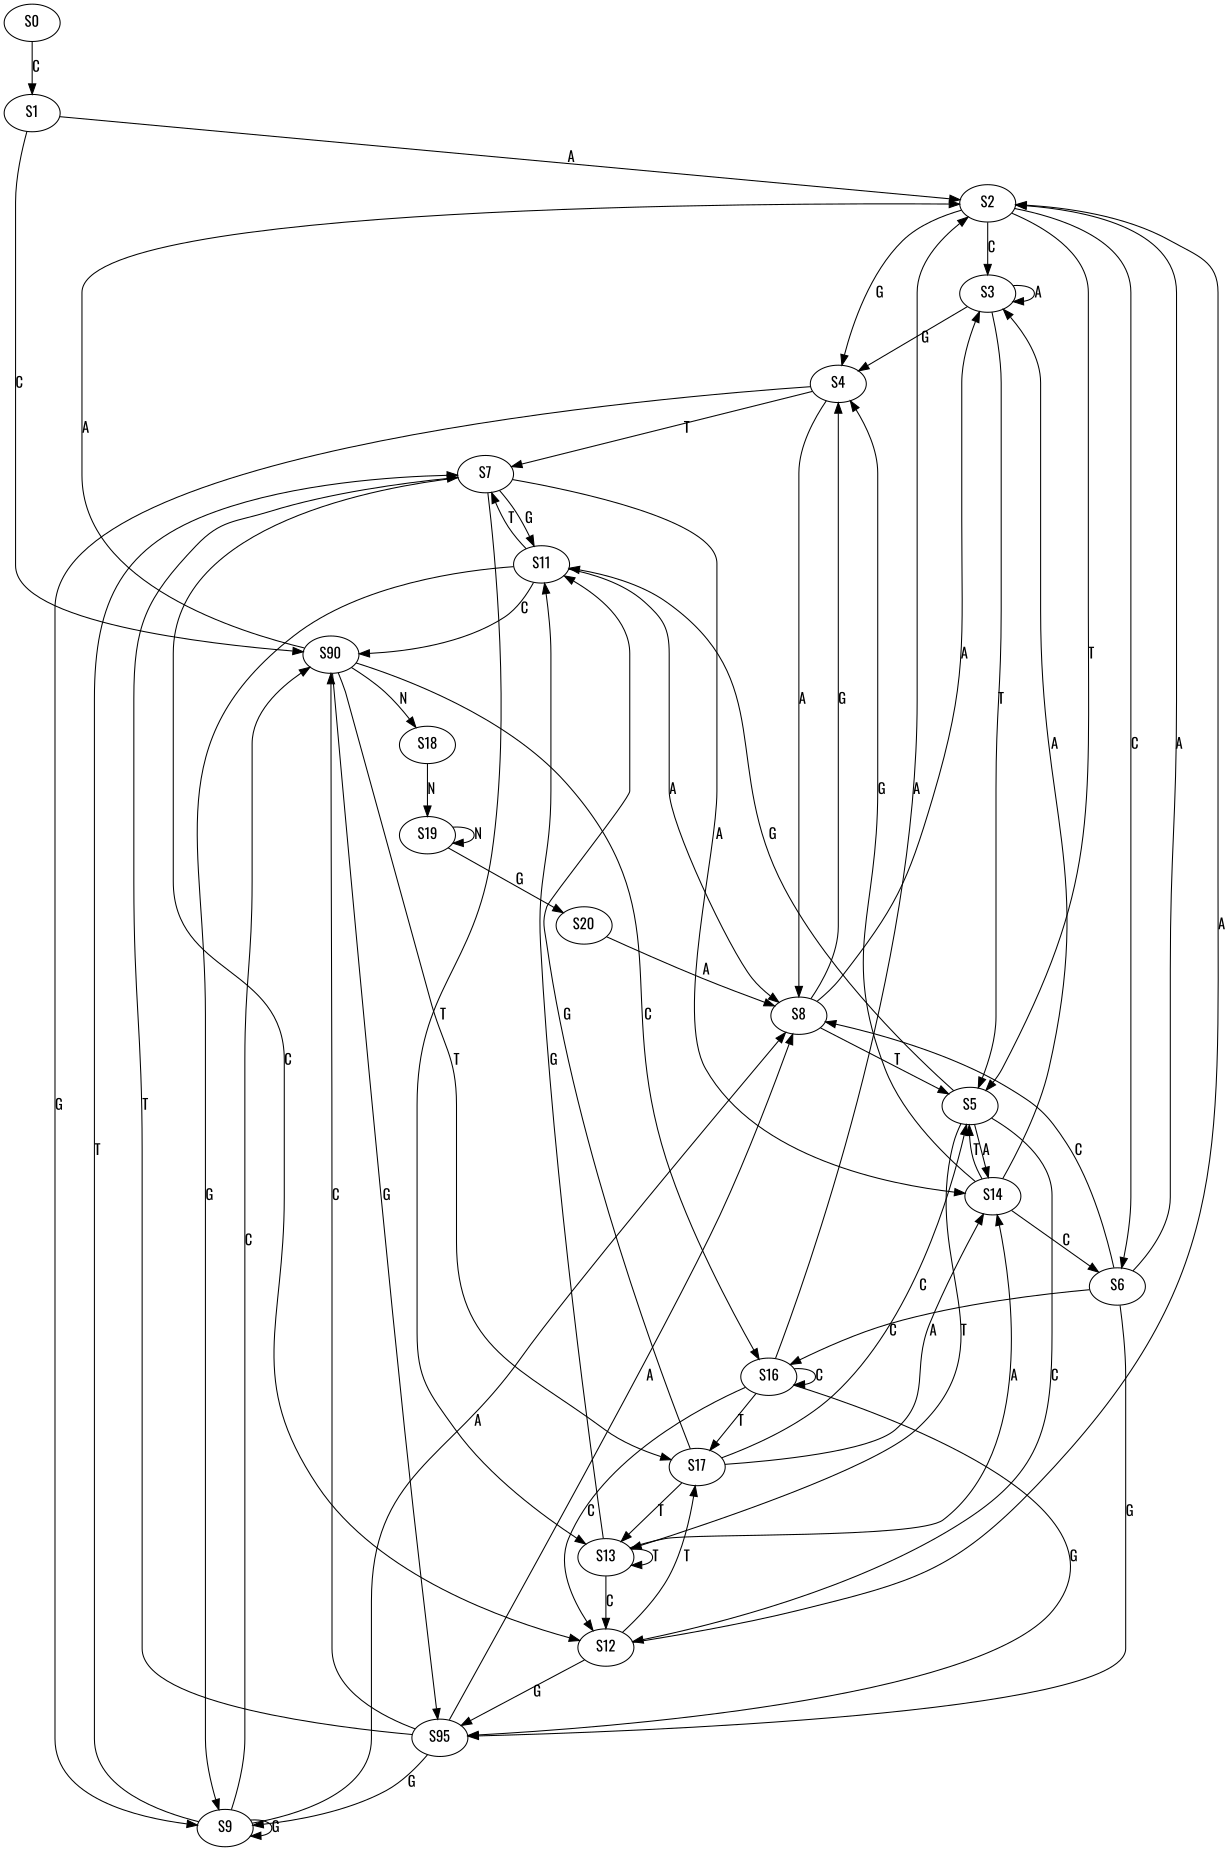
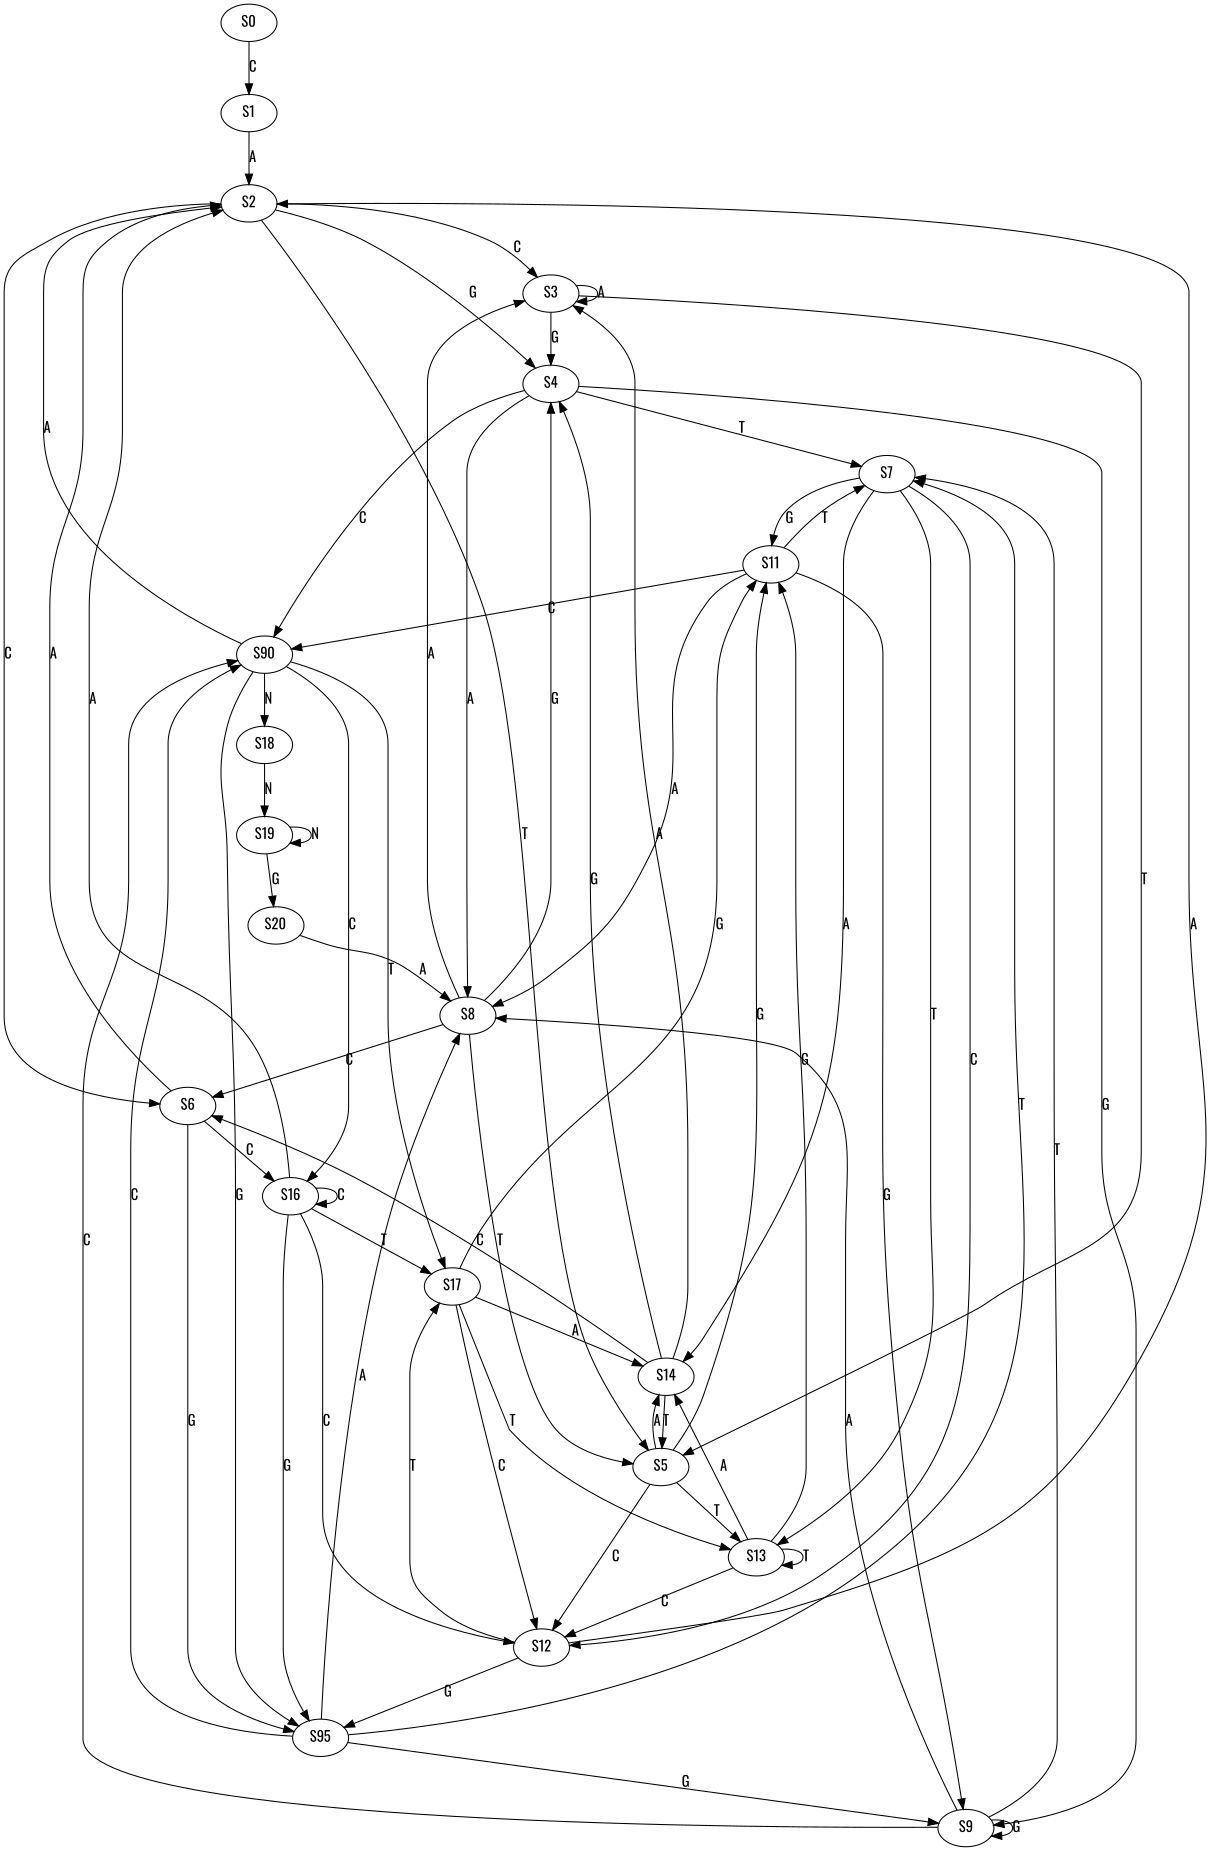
  strict digraph {
    fontname=Oswald
    node [fontname=Oswald]
    edge [fontname=Oswald]
    S0
    S1
    S2
    S3
    S4
    S5
    S6
    S7
    S8
    S9
    n11 [label=S90]
    S11
    S12
    S13
    S14
    n16 [label=S95]
    S16
    S17
    S18
    S19
    S20
    S0 -> S1 [label=C]
    S1 -> S2 [label=A]
    S2 -> S3 [label=C]
    S2 -> S4 [label=G]
    S2 -> S5 [label=T]
    S2 -> S6 [label=C]
    S3 -> S3 [label=A]
    S3 -> S4 [label=G]
    S3 -> S5 [label=T]
    S4 -> S7 [label=T]
    S4 -> S8 [label=A]
    S4 -> S9 [label=G]
-   S1 -> n11 [label=C]
+   S4 -> n11 [label=C]
    S5 -> S11 [label=G]
    S5 -> S12 [label=C]
    S5 -> S13 [label=T]
    S5 -> S14 [label=A]
    S6 -> S2 [label=A]
    S6 -> n16 [label=G]
    S6 -> S16 [label=C]
    S7 -> S11 [label=G]
    S7 -> S12 [label=C]
    S7 -> S13 [label=T]
    S7 -> S14 [label=A]
    S8 -> S3 [label=A]
    S8 -> S4 [label=G]
    S8 -> S5 [label=T]
-   S6 -> S8 [label=C]
+   S8 -> S6 [label=C]
    S9 -> S7 [label=T]
    S9 -> S8 [label=A]
    S9 -> S9 [label=G]
    S9 -> n11 [label=C]
    n11 -> S2 [label=A]
    n11 -> n16 [label=G]
    n11 -> S16 [label=C]
    n11 -> S17 [label=T]
    n11 -> S18 [label=N]
    S11 -> S7 [label=T]
    S11 -> S8 [label=A]
    S11 -> S9 [label=G]
    S11 -> n11 [label=C]
    S12 -> S2 [label=A]
    S12 -> n16 [label=G]
    S12 -> S17 [label=T]
    S13 -> S11 [label=G]
    S13 -> S12 [label=C]
    S13 -> S13 [label=T]
    S13 -> S14 [label=A]
    S14 -> S3 [label=A]
    S14 -> S4 [label=G]
    S14 -> S5 [label=T]
    S14 -> S6 [label=C]
    n16 -> S7 [label=T]
    n16 -> S8 [label=A]
    n16 -> S9 [label=G]
    n16 -> n11 [label=C]
    S16 -> S2 [label=A]
    S16 -> S12 [label=C]
    S16 -> n16 [label=G]
    S16 -> S16 [label=C]
    S16 -> S17 [label=T]
    S17 -> S11 [label=G]
-   S17 -> S5 [label=C]
+   S17 -> S12 [label=C]
    S17 -> S13 [label=T]
    S17 -> S14 [label=A]
    S18 -> S19 [label=N]
    S19 -> S19 [label=N]
    S19 -> S20 [label=G]
    S20 -> S8 [label=A]
  }
